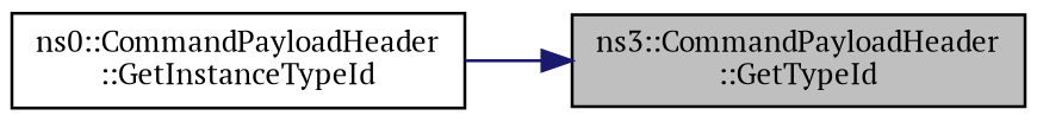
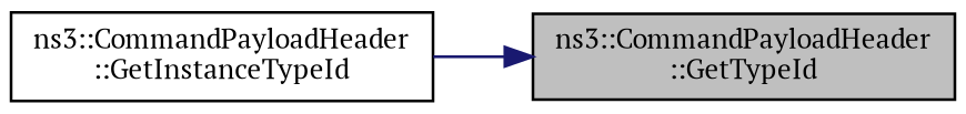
  digraph {
    rankdir=RL
    fontname="PT Serif"
    node [color=black fontname="PT Serif" fontsize=10 shape=record style=filled]
    n1 [fillcolor=grey75 fontcolor=black height=0.2 label="ns3::CommandPayloadHeader\l::GetTypeId" width=0.4]
-   n2 [fillcolor=white height=0.2 label="ns0::CommandPayloadHeader\l::GetInstanceTypeId" width=0.4]
+   n2 [fillcolor=white height=0.2 label="ns3::CommandPayloadHeader\l::GetInstanceTypeId" width=0.4]
    n1 -> n2 [color=midnightblue dir=back fontname="PT Serif" fontsize=10 labelfontname=Helvetica labelfontsize=10 style=solid]
  }
